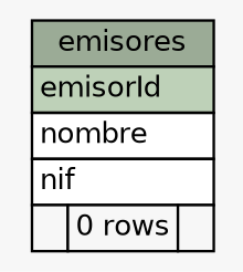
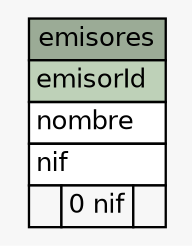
  digraph {
    bgcolor="#f7f7f7"
    fontname=Helvetica
    fontsize=11
    nodesep=0.18
    rankdir=RL
    ranksep=0.46
-   n1 [fontname=Helvetica fontsize=11 label=<     <TABLE BORDER="0" CELLBORDER="1" CELLSPACING="0" BGCOLOR="#ffffff">       <TR><TD COLSPAN="3" BGCOLOR="#9bab96" ALIGN="CENTER">emisores</TD></TR>       <TR><TD PORT="emisorId" COLSPAN="3" BGCOLOR="#bed1b8" ALIGN="LEFT">emisorId</TD></TR>       <TR><TD PORT="nombre" COLSPAN="3" ALIGN="LEFT">nombre</TD></TR>       <TR><TD PORT="nif" COLSPAN="3" ALIGN="LEFT">nif</TD></TR>       <TR><TD ALIGN="LEFT" BGCOLOR="#f7f7f7">  </TD><TD ALIGN="RIGHT" BGCOLOR="#f7f7f7">0 rows</TD><TD ALIGN="RIGHT" BGCOLOR="#f7f7f7">  </TD></TR>     </TABLE>> shape=plaintext]
+   n1 [fontname=Helvetica fontsize=11 label=<     <TABLE BORDER="0" CELLBORDER="1" CELLSPACING="0" BGCOLOR="#ffffff">       <TR><TD COLSPAN="3" BGCOLOR="#9bab96" ALIGN="CENTER">emisores</TD></TR>       <TR><TD PORT="emisorId" COLSPAN="3" BGCOLOR="#bed1b8" ALIGN="LEFT">emisorId</TD></TR>       <TR><TD PORT="nombre" COLSPAN="3" ALIGN="LEFT">nombre</TD></TR>       <TR><TD PORT="nif" COLSPAN="3" ALIGN="LEFT">nif</TD></TR>       <TR><TD ALIGN="LEFT" BGCOLOR="#f7f7f7">  </TD><TD ALIGN="RIGHT" BGCOLOR="#f7f7f7">0 nif</TD><TD ALIGN="RIGHT" BGCOLOR="#f7f7f7">  </TD></TR>     </TABLE>> shape=plaintext]
  }
